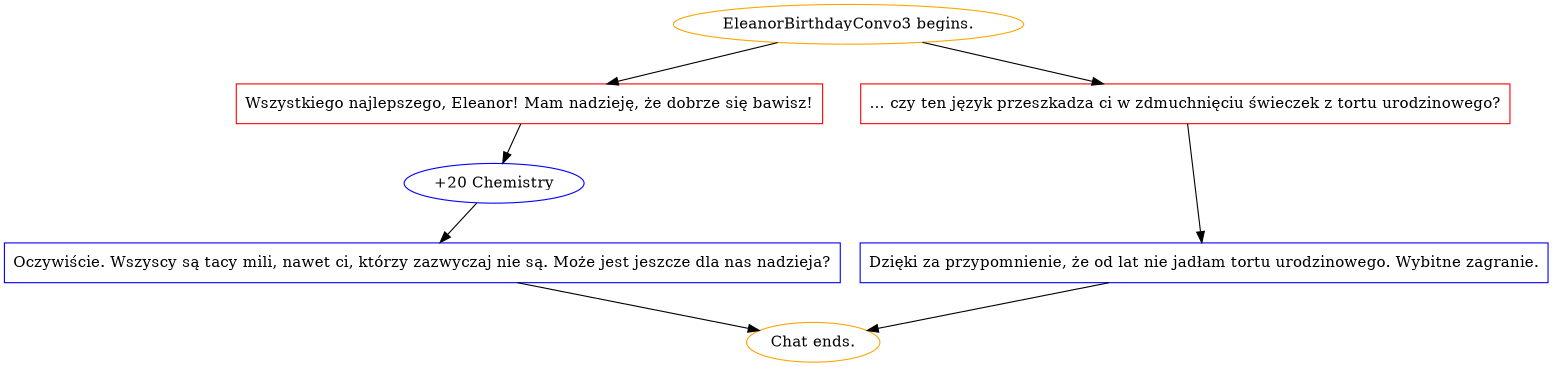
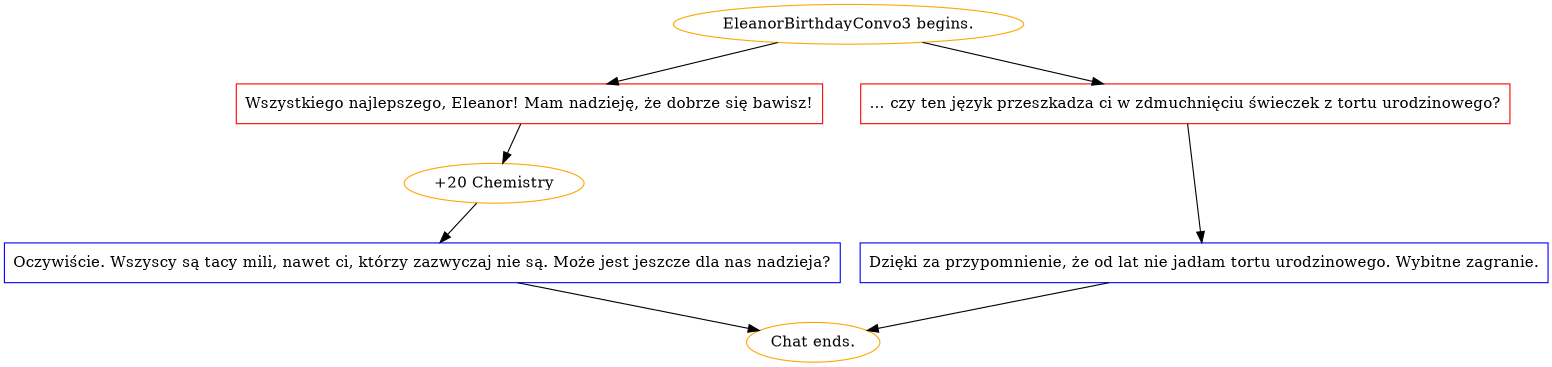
  digraph {
    node [color=orange shape=box]
    "EleanorBirthdayConvo3 begins." [shape=""]
    n2 [color=red label="Wszystkiego najlepszego, Eleanor! Mam nadzieję, że dobrze się bawisz!"]
    n3 [color=red label="… czy ten język przeszkadza ci w zdmuchnięciu świeczek z tortu urodzinowego?"]
-   n4 [color=blue label="+20 Chemistry" shape=""]
+   n4 [label="+20 Chemistry" shape=""]
    n5 [color=blue label="Dzięki za przypomnienie, że od lat nie jadłam tortu urodzinowego. Wybitne zagranie."]
    n6 [color=blue label="Oczywiście. Wszyscy są tacy mili, nawet ci, którzy zazwyczaj nie są. Może jest jeszcze dla nas nadzieja?"]
    "Chat ends." [shape=""]
    "EleanorBirthdayConvo3 begins." -> n2
    "EleanorBirthdayConvo3 begins." -> n3
    n2 -> n4
    n3 -> n5
    n4 -> n6
    n5 -> "Chat ends."
    n6 -> "Chat ends."
  }
